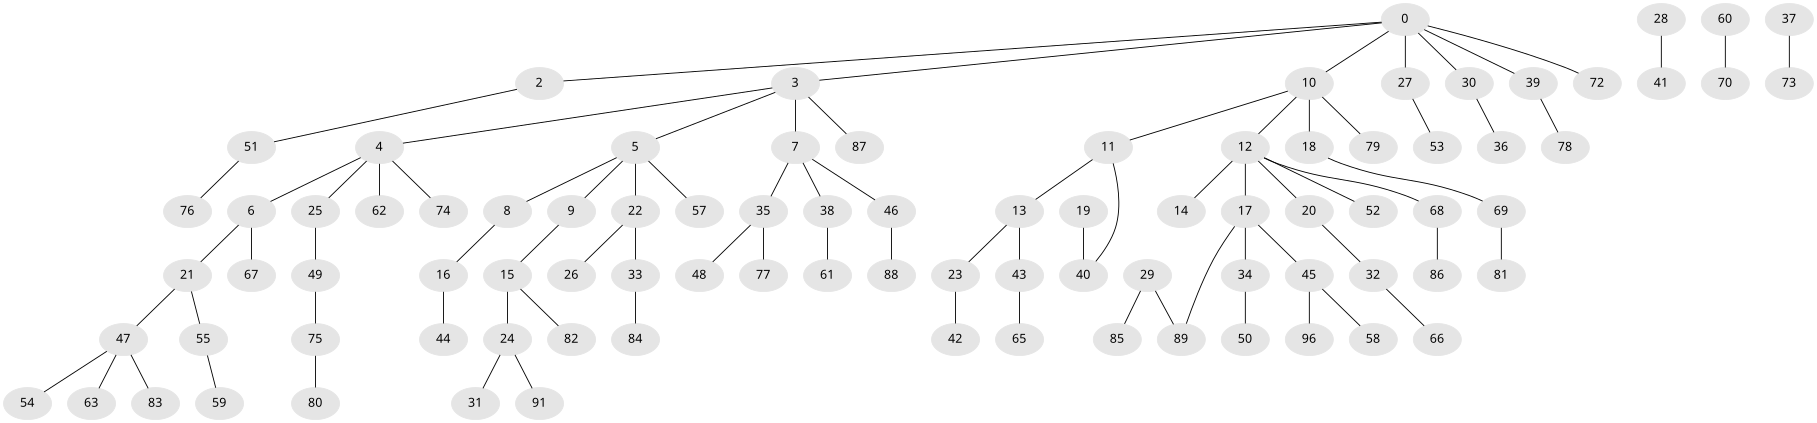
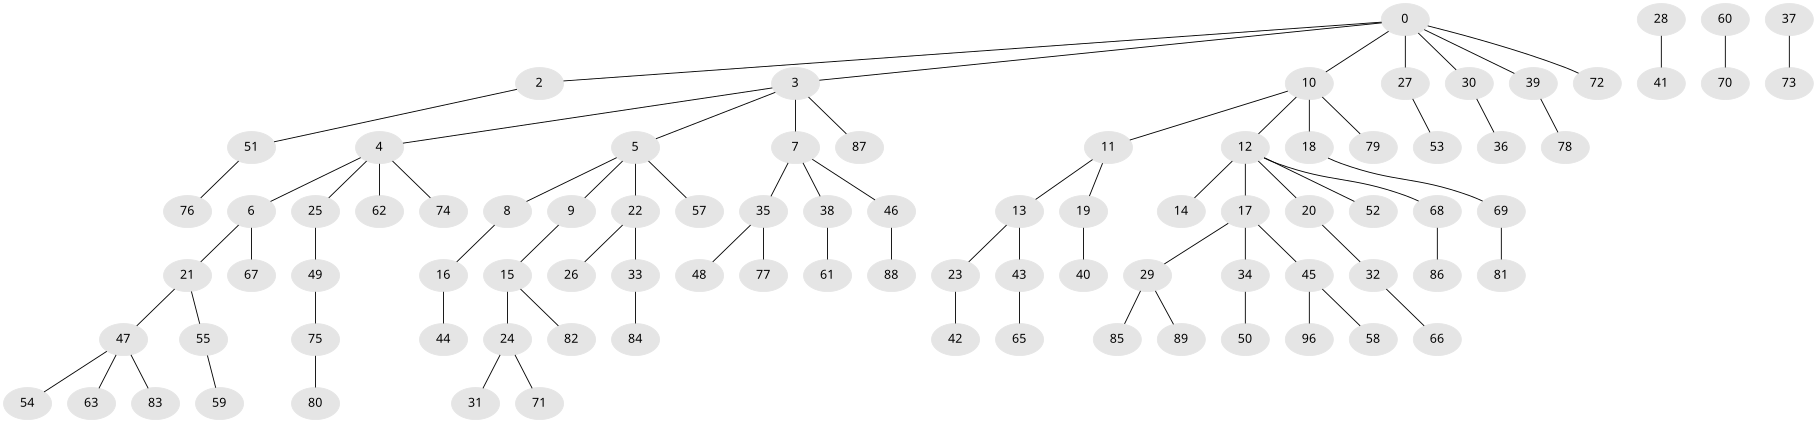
  graph {
    fontname="Noto Sans"
    node [color=gray90 fontname="Noto Sans" style=filled]
    edge [fontname="Noto Sans"]
    n1 [label=0]
    2
    3
    10
    27
    30
    39
    72
    51
    4
    5
    7
    87
    11
    12
    18
    79
    53
    36
    78
    76
    6
    25
    62
    74
    8
    9
    22
    57
    35
    38
    46
    21
    67
    49
    16
    15
    26
    33
    47
    55
    48
    77
    61
    88
    44
    24
    82
    13
    19
    14
    17
    20
    52
    68
    69
    23
    43
    40
    29
    34
    45
    32
    86
    42
    65
    31
-   71 [label=91]
+   71
    85
    89
    50
    n72 [label=96]
    58
    81
    28
    41
    66
    54
    63
    83
    59
    84
    60
    70
    75
    37
    73
    80
    n1 -- 2
    n1 -- 3
    n1 -- 10
    n1 -- 27
    n1 -- 30
    n1 -- 39
    n1 -- 72
    2 -- 51
    3 -- 4
    3 -- 5
    3 -- 7
    3 -- 87
    10 -- 11
    10 -- 12
    10 -- 18
    10 -- 79
    27 -- 53
    30 -- 36
    39 -- 78
    51 -- 76
    4 -- 6
    4 -- 25
    4 -- 62
    4 -- 74
    5 -- 8
    5 -- 9
    5 -- 22
    5 -- 57
    7 -- 35
    7 -- 38
    7 -- 46
    11 -- 13
-   11 -- 40
+   11 -- 19
    12 -- 14
    12 -- 17
    12 -- 20
    12 -- 52
    12 -- 68
    18 -- 69
    6 -- 21
    6 -- 67
    25 -- 49
    8 -- 16
    9 -- 15
    22 -- 26
    22 -- 33
    35 -- 48
    35 -- 77
    38 -- 61
    46 -- 88
    21 -- 47
    21 -- 55
    49 -- 75
    16 -- 44
    15 -- 24
    15 -- 82
    33 -- 84
    47 -- 54
    47 -- 63
    47 -- 83
    55 -- 59
    24 -- 31
    24 -- 71
    13 -- 23
    13 -- 43
    19 -- 40
-   17 -- 89
+   17 -- 29
    17 -- 34
    17 -- 45
    20 -- 32
    68 -- 86
    69 -- 81
    23 -- 42
    43 -- 65
    29 -- 85
    29 -- 89
    34 -- 50
    45 -- n72
    45 -- 58
    32 -- 66
    28 -- 41
    60 -- 70
    75 -- 80
    37 -- 73
  }
